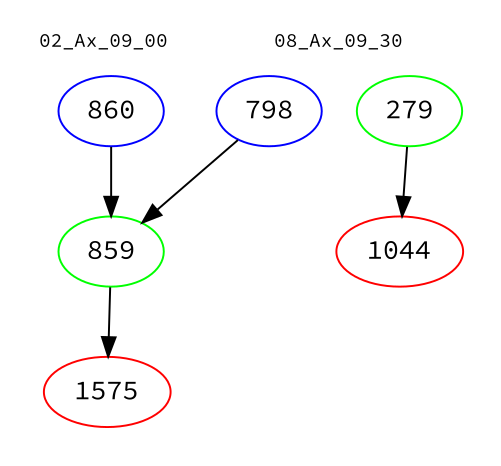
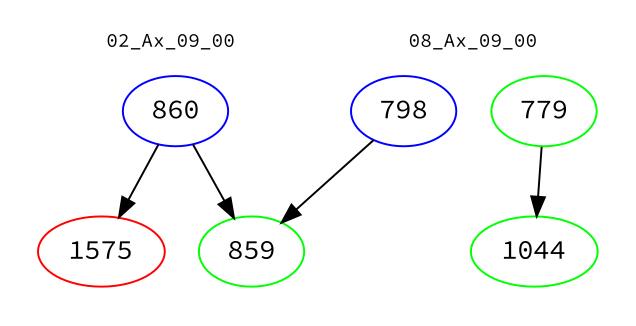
  digraph {
    fontname="Source Code Pro"
    node [color=blue fontname="Source Code Pro"]
    edge [color=black fontname="Source Code Pro"]
    n1 [label=860]
    n2 [color=green label=859]
    n3 [color=red label=1575]
    n4 [label=798]
-   n5 [color=green label=279]
-   n6 [color=red label=1044]
+   n5 [color=green label=779]
+   n6 [color=green label=1044]
    subgraph cluster_1 {
      color=white
      fontsize=10
      label="02_Ax_09_00"
      n1
      n2
      n3
    }
    subgraph cluster_2 {
      color=white
      fontsize=10
-     label="08_Ax_09_30"
+     label="08_Ax_09_00"
      n4
      n5
      n6
    }
    n1 -> n2
-   n2 -> n3
+   n1 -> n3
    n4 -> n2
    n5 -> n6
  }
